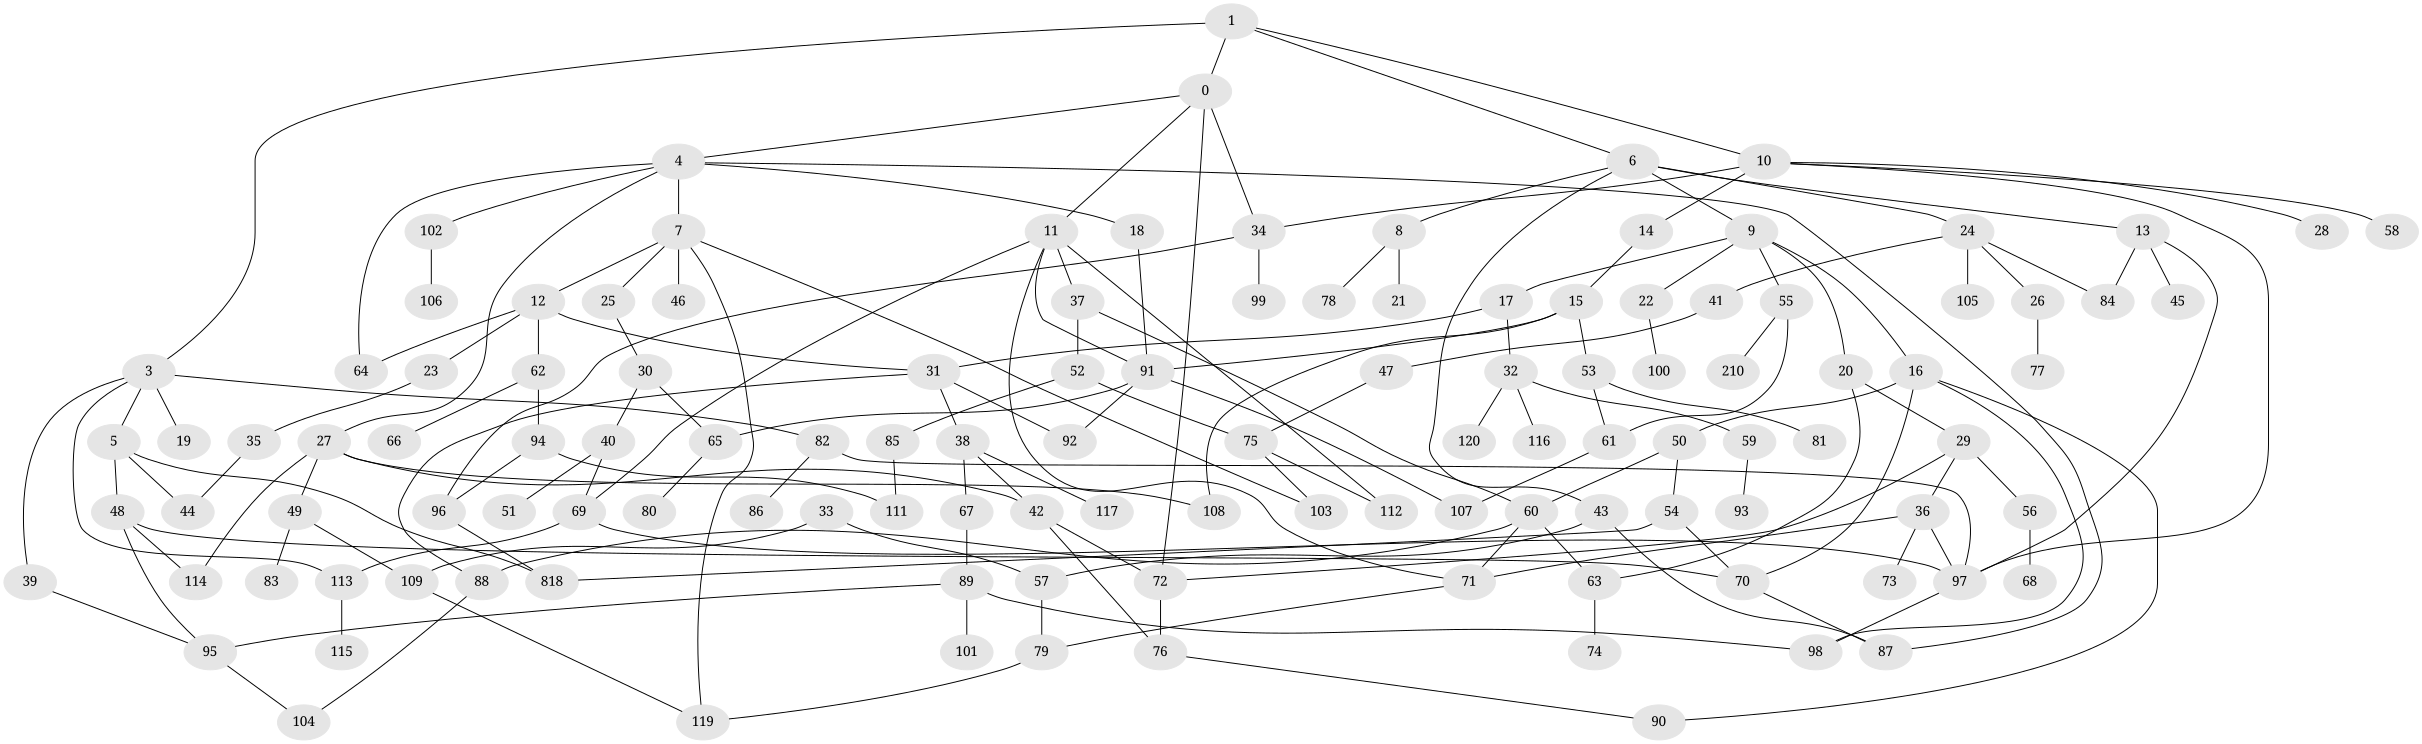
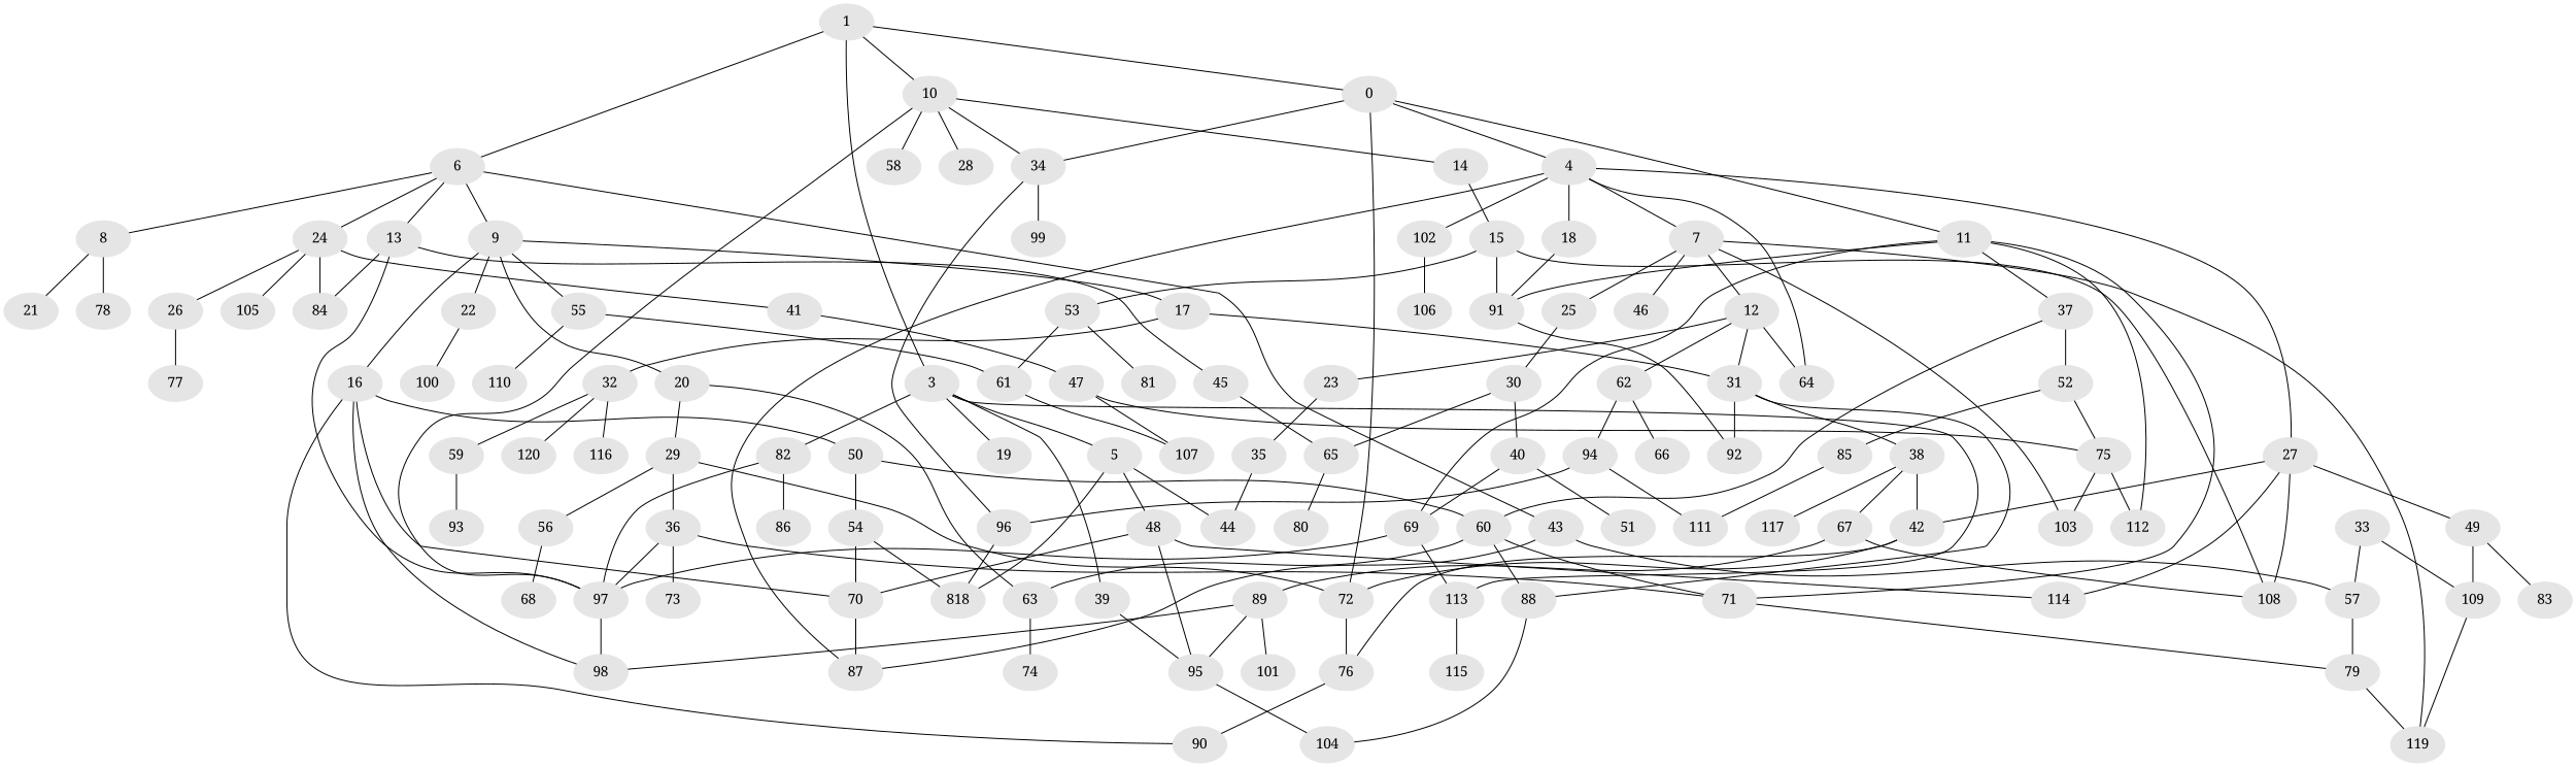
  graph {
    fontname="Noto Serif"
    node [color=gray90 fontname="Noto Serif" style=filled]
    edge [fontname="Noto Serif"]
    n1 [label=0]
    1
    3
    6
    10
    4
    11
    34
    72
    5
    19
    39
    82
    113
    8
    9
    13
    24
    43
    14
    28
    58
    97
    7
    18
    27
    64
    87
    102
    37
    69
    71
    91
    112
    96
    99
    76
    44
    48
    n40 [label=818]
    95
    86
    115
    12
    25
    46
    103
    119
    108
    42
    49
    114
    106
    70
    21
    78
    16
    17
    20
    22
    55
    45
    84
    26
    41
    105
    57
    23
    31
    62
    30
    50
    90
    98
    32
    29
    63
    100
    61
-   110 [label=210]
+   110
    15
    52
    60
    79
    92
    107
    35
    38
    88
    66
    94
    33
    109
    65
    53
    81
    54
    59
    116
    120
    36
    56
    74
    77
    47
    40
    83
    73
    68
    51
    80
    67
    117
    104
    93
    75
    85
    89
    111
    101
    n1 -- 4
    n1 -- 11
    n1 -- 34
    n1 -- 72
    1 -- n1
    1 -- 3
    1 -- 6
    1 -- 10
    3 -- 5
    3 -- 19
    3 -- 39
    3 -- 82
    3 -- 113
    6 -- 8
    6 -- 9
    6 -- 13
    6 -- 24
    6 -- 43
    10 -- 34
    10 -- 14
    10 -- 28
    10 -- 58
    10 -- 97
    4 -- 7
    4 -- 18
    4 -- 27
    4 -- 64
    4 -- 87
    4 -- 102
    11 -- 37
    11 -- 69
    11 -- 71
    11 -- 91
    11 -- 112
    34 -- 96
    34 -- 99
    72 -- 76
    5 -- 44
    5 -- 48
    5 -- n40
    39 -- 95
    82 -- 97
    82 -- 86
    113 -- 115
    8 -- 21
    8 -- 78
    9 -- 16
    9 -- 17
    9 -- 20
    9 -- 22
    9 -- 55
    13 -- 97
    13 -- 45
    13 -- 84
    24 -- 84
    24 -- 26
    24 -- 41
    24 -- 105
    43 -- 87
    43 -- 57
    14 -- 15
    97 -- 98
    7 -- 12
    7 -- 25
    7 -- 46
    7 -- 103
    7 -- 119
    18 -- 91
    27 -- 108
    27 -- 42
    27 -- 49
    27 -- 114
    102 -- 106
    37 -- 52
    37 -- 60
    69 -- 113
    69 -- 97
    71 -- 79
    91 -- 92
-   91 -- 107
+   47 -- 107
    96 -- n40
    76 -- 90
    48 -- 95
    48 -- 114
    48 -- 70
    95 -- 104
    12 -- 64
    12 -- 23
    12 -- 31
    12 -- 62
    25 -- 30
    42 -- 72
    42 -- 76
    49 -- 109
    49 -- 83
    70 -- 87
    16 -- 70
    16 -- 50
    16 -- 90
    16 -- 98
    17 -- 31
    17 -- 32
    20 -- 29
    20 -- 63
    22 -- 100
    55 -- 61
    55 -- 110
-   91 -- 65
+   45 -- 65
    26 -- 77
    41 -- 47
    57 -- 79
    23 -- 35
    31 -- 92
    31 -- 38
    31 -- 88
    62 -- 66
    62 -- 94
    30 -- 65
    30 -- 40
    50 -- 60
    50 -- 54
    32 -- 59
    32 -- 116
    32 -- 120
    29 -- 72
    29 -- 36
    29 -- 56
    63 -- 74
    61 -- 107
    15 -- 91
    15 -- 108
    15 -- 53
    52 -- 75
    52 -- 85
    60 -- 71
    60 -- 63
    60 -- 88
    79 -- 119
    35 -- 44
    38 -- 42
    38 -- 67
    38 -- 117
    88 -- 104
    94 -- 96
    94 -- 111
    33 -- 57
    33 -- 109
    109 -- 119
    65 -- 80
    53 -- 61
    53 -- 81
    54 -- n40
    54 -- 70
    59 -- 93
    36 -- 97
    36 -- 71
    36 -- 73
    56 -- 68
    47 -- 75
    40 -- 69
    40 -- 51
+   67 -- 108
    67 -- 89
    75 -- 112
    75 -- 103
    85 -- 111
    89 -- 95
    89 -- 98
    89 -- 101
  }
